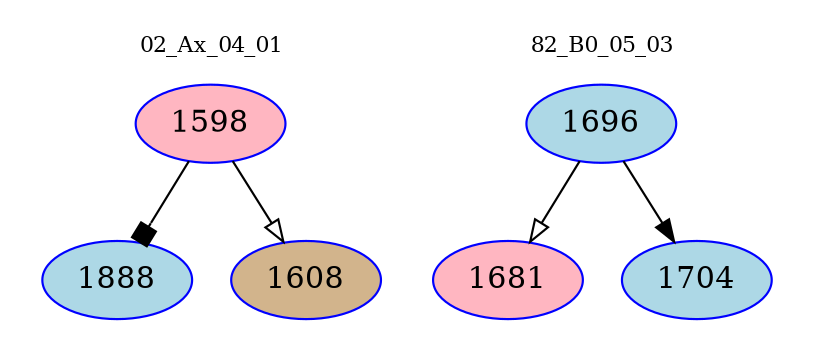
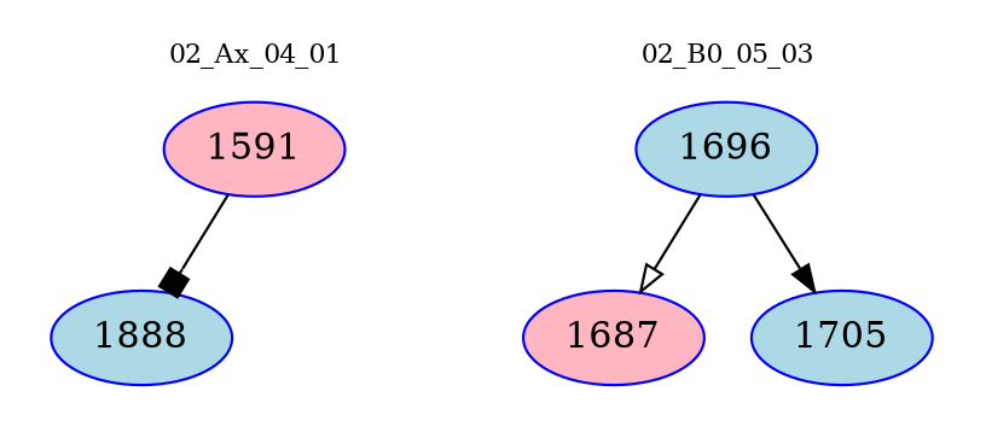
  digraph {
    node [color=blue fillcolor=lightblue style=filled]
    edge [arrowhead=onormal color=black]
-   n1 [fillcolor=lightpink label=1598]
+   n1 [fillcolor=lightpink label=1591]
    n2 [label=1888]
-   n3 [fillcolor=tan label=1608]
    n4 [label=1696]
-   n5 [fillcolor=lightpink label=1681]
-   n6 [label=1704]
+   n5 [fillcolor=lightpink label=1687]
+   n6 [label=1705]
    subgraph cluster_1 {
      color=white
      fontsize=10
      label="02_Ax_04_01"
      n1
      n2
-     n3
    }
    subgraph cluster_2 {
      color=white
      fontsize=10
-     label="82_B0_05_03"
+     label="02_B0_05_03"
      n4
      n5
      n6
    }
    n1 -> n2 [arrowhead=box]
-   n1 -> n3
    n4 -> n5
    n4 -> n6 [arrowhead=normal]
  }
